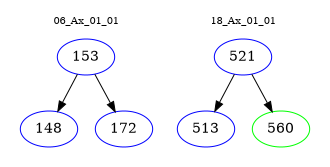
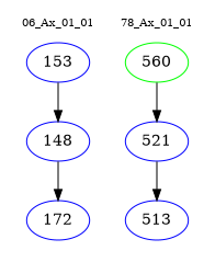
  digraph {
    node [color=blue]
    edge [color=black]
    n1 [label=153]
    n2 [label=148]
    n3 [label=172]
    n4 [label=521]
    n5 [label=513]
    n6 [color=green label=560]
    subgraph cluster_1 {
      color=white
      fontsize=10
      label="06_Ax_01_01"
      n1
      n2
      n3
    }
    subgraph cluster_2 {
      color=white
      fontsize=10
-     label="18_Ax_01_01"
+     label="78_Ax_01_01"
      n4
      n5
      n6
    }
    n1 -> n2
-   n1 -> n3
+   n2 -> n3
    n4 -> n5
-   n4 -> n6
+   n6 -> n4
  }
